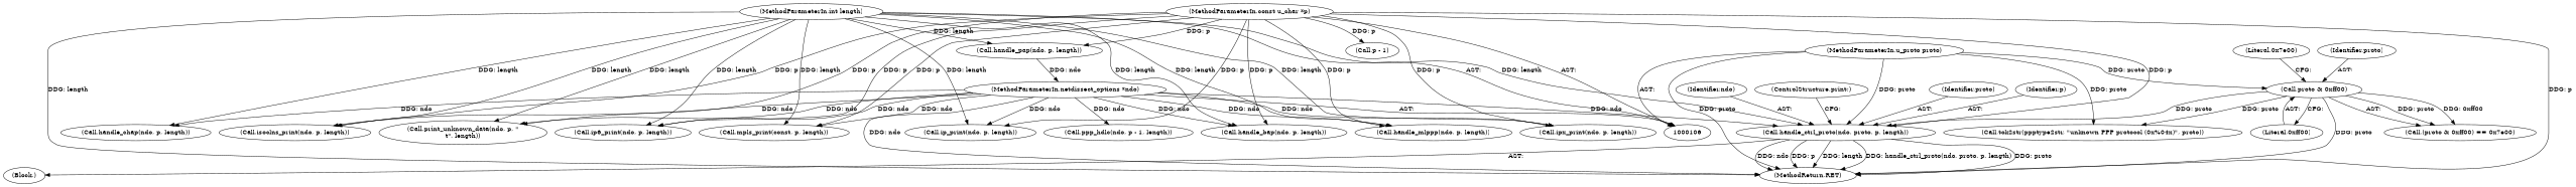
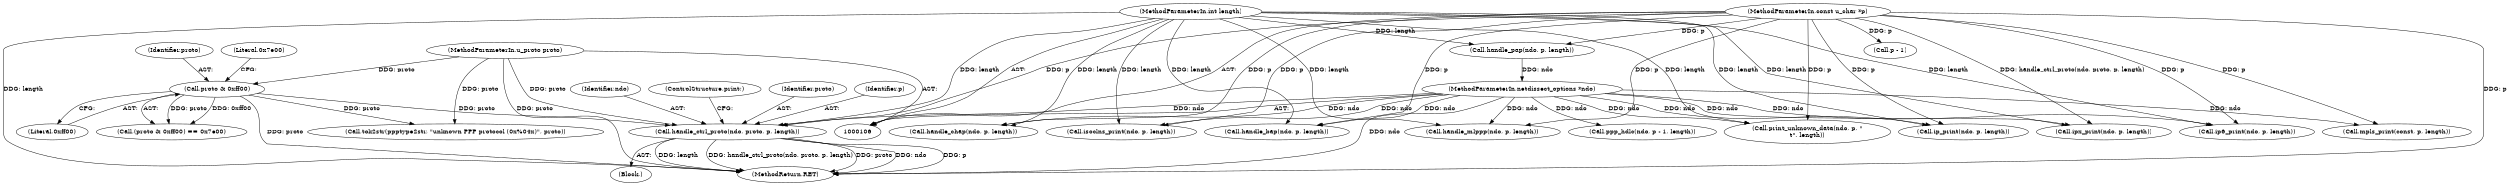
  digraph {
    n1 [label="(Call,handle_ctrl_proto(ndo, proto, p, length))"]
    n2 [label="(Block,)"]
    n3 [label="(MethodReturn,RET)"]
    n4 [label="(MethodParameterIn,netdissect_options *ndo)"]
    n5 [label="(Call,isoclns_print(ndo, p, length))"]
    n6 [label="(Call,print_unknown_data(ndo, p, \"\n\t\", length))"]
    n7 [label="(Call,ip6_print(ndo, p, length))"]
    n8 [label="(Call,ppp_hdlc(ndo, p - 1, length))"]
    n9 [label="(Call,handle_chap(ndo, p, length))"]
    n10 [label="(Call,mpls_print(const, p, length))"]
    n11 [label="(Call,ip_print(ndo, p, length))"]
    n12 [label="(Call,handle_bap(ndo, p, length))"]
    n13 [label="(Call,handle_mlppp(ndo, p, length))"]
    n14 [label="(Call,ipx_print(ndo, p, length))"]
    1000106
    n16 [label="(Call,handle_pap(ndo, p, length))"]
    n17 [label="(Call,proto & 0xff00)"]
    n18 [label="(Call,(proto & 0xff00) == 0x7e00)"]
    n19 [label="(Call,tok2str(ppptype2str, \"unknown PPP protocol (0x%04x)\", proto))"]
    n20 [label="(Literal,0xff00)"]
    n21 [label="(MethodParameterIn,u_proto proto)"]
    n22 [label="(MethodParameterIn,const u_char *p)"]
    n23 [label="(Call,p - 1)"]
    n24 [label="(MethodParameterIn,int length)"]
    n25 [label="(Identifier,proto)"]
    n26 [label="(Literal,0x7e00)"]
    n27 [label="(Identifier,p)"]
    n28 [label="(Identifier,ndo)"]
    n29 [label="(Identifier,proto)"]
    n30 [label="(ControlStructure,print;)"]
    n1 -> n2 [label="AST: "]
    n1 -> n3 [label="DDG: p"]
    n1 -> n3 [label="DDG: length"]
    n1 -> n3 [label="DDG: handle_ctrl_proto(ndo, proto, p, length)"]
    n1 -> n3 [label="DDG: proto"]
    n1 -> n3 [label="DDG: ndo"]
    n4 -> n1 [label="DDG: ndo"]
    n4 -> n3 [label="DDG: ndo"]
    n4 -> n5 [label="DDG: ndo"]
    n4 -> n6 [label="DDG: ndo"]
    n4 -> n7 [label="DDG: ndo"]
    n4 -> n8 [label="DDG: ndo"]
    n4 -> n9 [label="DDG: ndo"]
    n4 -> n10 [label="DDG: ndo"]
    n4 -> n11 [label="DDG: ndo"]
    n4 -> n12 [label="DDG: ndo"]
    n4 -> n13 [label="DDG: ndo"]
    n4 -> n14 [label="DDG: ndo"]
    n4 -> 1000106 [label="AST: "]
    n16 -> n4 [label="DDG: ndo"]
    n17 -> n1 [label="DDG: proto"]
    n17 -> n3 [label="DDG: proto"]
    n17 -> n18 [label="AST: "]
    n17 -> n18 [label="DDG: proto"]
    n17 -> n18 [label="DDG: 0xff00"]
    n17 -> n19 [label="DDG: proto"]
    n17 -> n20 [label="CFG: "]
    n20 -> n17 [label="AST: "]
    n21 -> n1 [label="DDG: proto"]
    n21 -> n3 [label="DDG: proto"]
    n21 -> 1000106 [label="AST: "]
    n21 -> n17 [label="DDG: proto"]
    n21 -> n19 [label="DDG: proto"]
    n22 -> n1 [label="DDG: p"]
    n22 -> n3 [label="DDG: p"]
    n22 -> n5 [label="DDG: p"]
    n22 -> n6 [label="DDG: p"]
    n22 -> n7 [label="DDG: p"]
+   n22 -> n9 [label="DDG: p"]
    n22 -> n10 [label="DDG: p"]
    n22 -> n11 [label="DDG: p"]
    n22 -> n12 [label="DDG: p"]
    n22 -> n13 [label="DDG: p"]
-   n22 -> n14 [label="DDG: p"]
+   n22 -> n14 [label="DDG: handle_ctrl_proto(ndo, proto, p, length)"]
    n22 -> 1000106 [label="AST: "]
    n22 -> n16 [label="DDG: p"]
    n22 -> n23 [label="DDG: p"]
    n24 -> n1 [label="DDG: length"]
    n24 -> n3 [label="DDG: length"]
    n24 -> n5 [label="DDG: length"]
    n24 -> n6 [label="DDG: length"]
    n24 -> n7 [label="DDG: length"]
    n24 -> n9 [label="DDG: length"]
-   n24 -> n10 [label="DDG: length"]
    n24 -> n11 [label="DDG: length"]
    n24 -> n12 [label="DDG: length"]
    n24 -> n13 [label="DDG: length"]
    n24 -> n14 [label="DDG: length"]
    n24 -> 1000106 [label="AST: "]
    n24 -> n16 [label="DDG: length"]
    n25 -> n1 [label="AST: "]
    n26 -> n17 [label="CFG: "]
    n27 -> n1 [label="AST: "]
    n28 -> n1 [label="AST: "]
    n29 -> n17 [label="AST: "]
    n30 -> n1 [label="CFG: "]
  }
